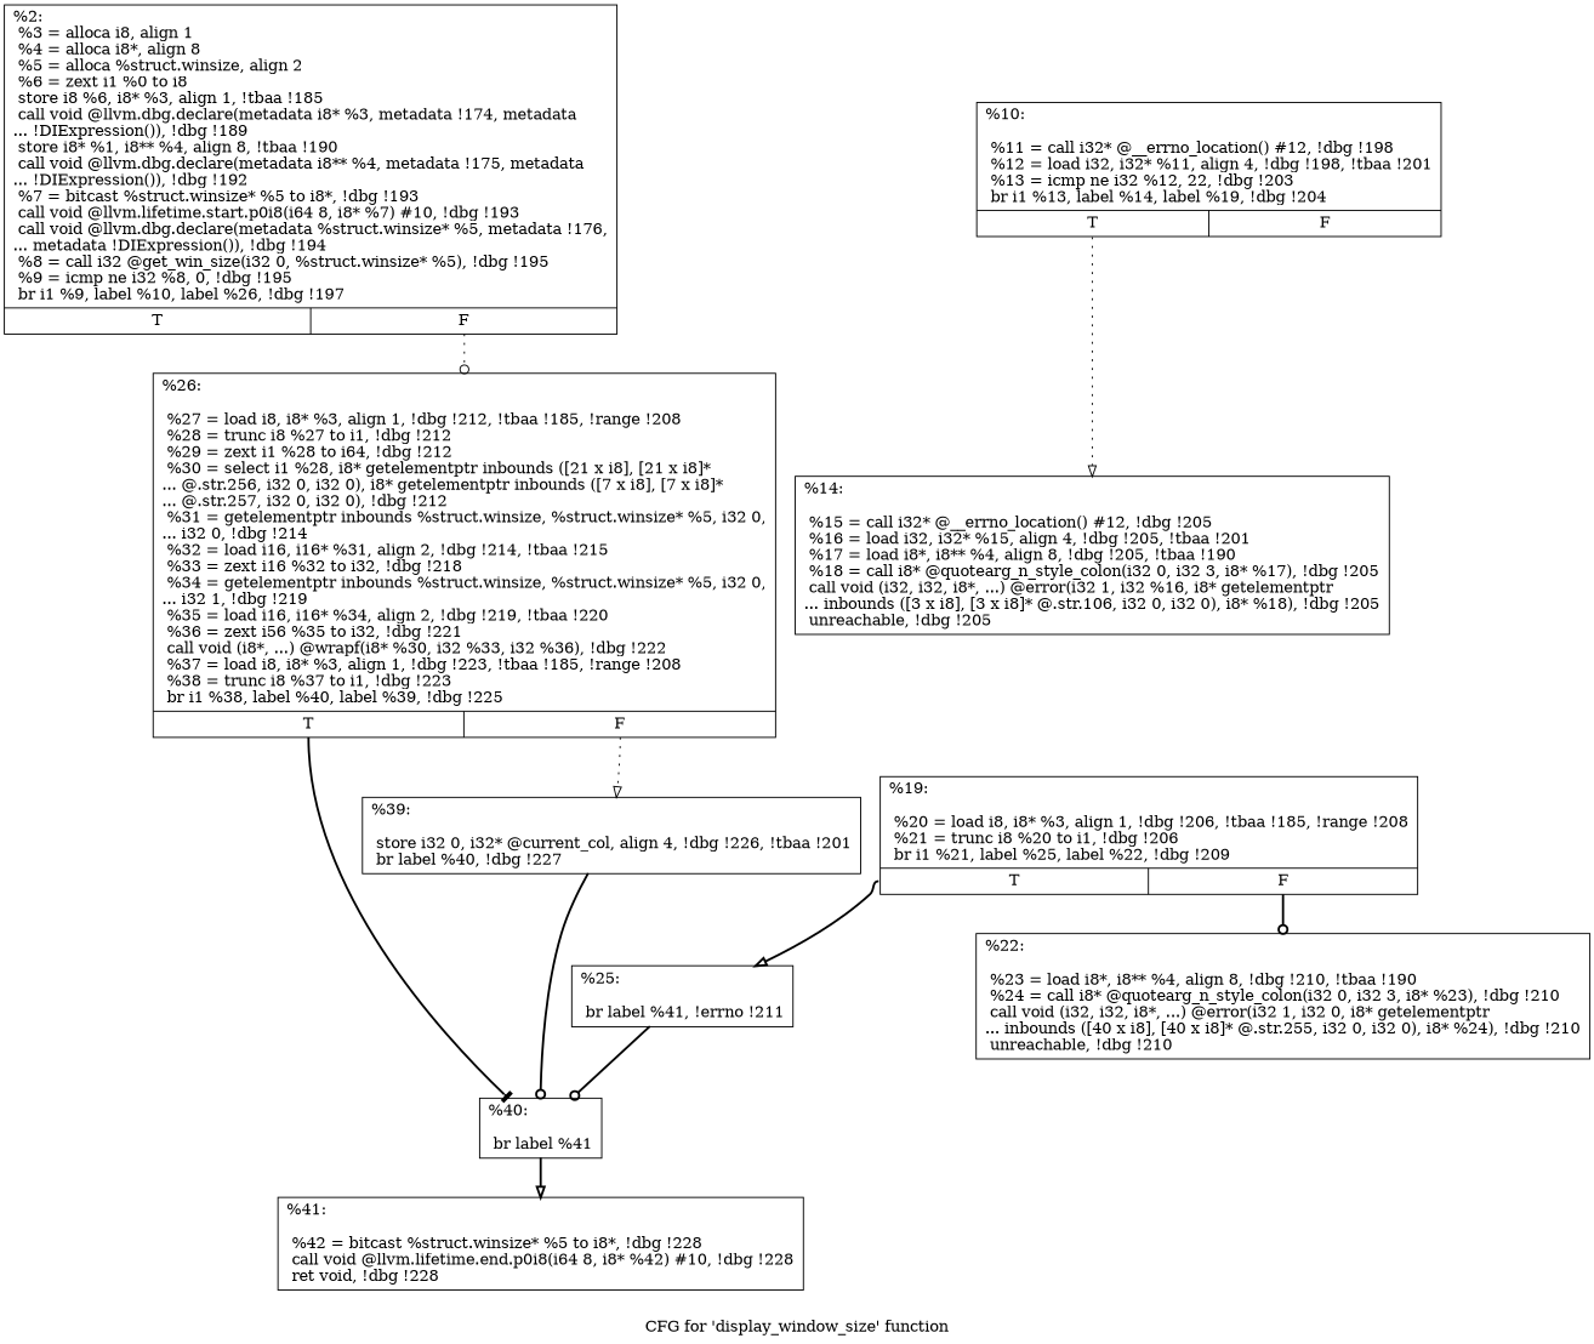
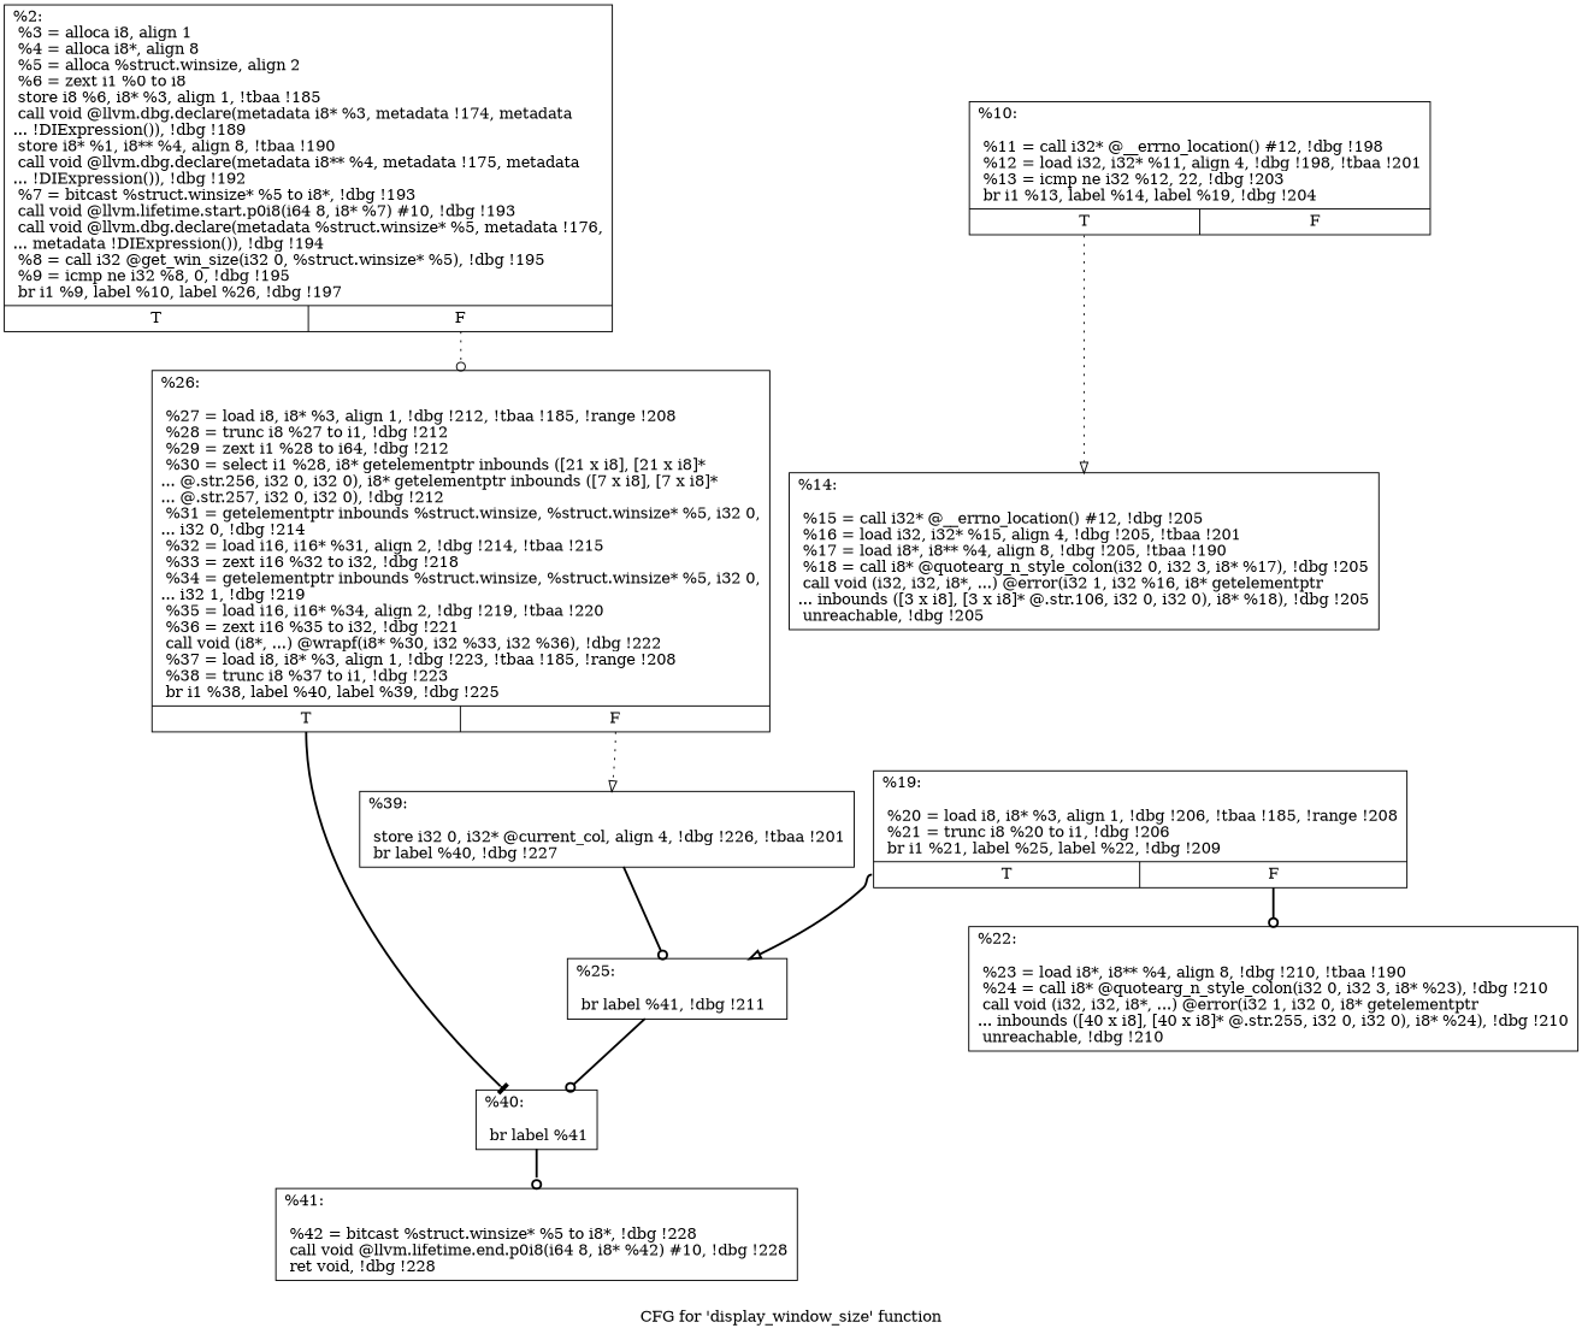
  digraph {
    label="CFG for 'display_window_size' function"
    node [shape=record]
    edge [arrowhead=odot style=bold tailport=s0]
    n1 [label="{%2:\l  %3 = alloca i8, align 1\l  %4 = alloca i8*, align 8\l  %5 = alloca %struct.winsize, align 2\l  %6 = zext i1 %0 to i8\l  store i8 %6, i8* %3, align 1, !tbaa !185\l  call void @llvm.dbg.declare(metadata i8* %3, metadata !174, metadata\l... !DIExpression()), !dbg !189\l  store i8* %1, i8** %4, align 8, !tbaa !190\l  call void @llvm.dbg.declare(metadata i8** %4, metadata !175, metadata\l... !DIExpression()), !dbg !192\l  %7 = bitcast %struct.winsize* %5 to i8*, !dbg !193\l  call void @llvm.lifetime.start.p0i8(i64 8, i8* %7) #10, !dbg !193\l  call void @llvm.dbg.declare(metadata %struct.winsize* %5, metadata !176,\l... metadata !DIExpression()), !dbg !194\l  %8 = call i32 @get_win_size(i32 0, %struct.winsize* %5), !dbg !195\l  %9 = icmp ne i32 %8, 0, !dbg !195\l  br i1 %9, label %10, label %26, !dbg !197\l|{<s0>T|<s1>F}}"]
-   n2 [label="{%26:\l\l  %27 = load i8, i8* %3, align 1, !dbg !212, !tbaa !185, !range !208\l  %28 = trunc i8 %27 to i1, !dbg !212\l  %29 = zext i1 %28 to i64, !dbg !212\l  %30 = select i1 %28, i8* getelementptr inbounds ([21 x i8], [21 x i8]*\l... @.str.256, i32 0, i32 0), i8* getelementptr inbounds ([7 x i8], [7 x i8]*\l... @.str.257, i32 0, i32 0), !dbg !212\l  %31 = getelementptr inbounds %struct.winsize, %struct.winsize* %5, i32 0,\l... i32 0, !dbg !214\l  %32 = load i16, i16* %31, align 2, !dbg !214, !tbaa !215\l  %33 = zext i16 %32 to i32, !dbg !218\l  %34 = getelementptr inbounds %struct.winsize, %struct.winsize* %5, i32 0,\l... i32 1, !dbg !219\l  %35 = load i16, i16* %34, align 2, !dbg !219, !tbaa !220\l  %36 = zext i56 %35 to i32, !dbg !221\l  call void (i8*, ...) @wrapf(i8* %30, i32 %33, i32 %36), !dbg !222\l  %37 = load i8, i8* %3, align 1, !dbg !223, !tbaa !185, !range !208\l  %38 = trunc i8 %37 to i1, !dbg !223\l  br i1 %38, label %40, label %39, !dbg !225\l|{<s0>T|<s1>F}}"]
+   n2 [label="{%26:\l\l  %27 = load i8, i8* %3, align 1, !dbg !212, !tbaa !185, !range !208\l  %28 = trunc i8 %27 to i1, !dbg !212\l  %29 = zext i1 %28 to i64, !dbg !212\l  %30 = select i1 %28, i8* getelementptr inbounds ([21 x i8], [21 x i8]*\l... @.str.256, i32 0, i32 0), i8* getelementptr inbounds ([7 x i8], [7 x i8]*\l... @.str.257, i32 0, i32 0), !dbg !212\l  %31 = getelementptr inbounds %struct.winsize, %struct.winsize* %5, i32 0,\l... i32 0, !dbg !214\l  %32 = load i16, i16* %31, align 2, !dbg !214, !tbaa !215\l  %33 = zext i16 %32 to i32, !dbg !218\l  %34 = getelementptr inbounds %struct.winsize, %struct.winsize* %5, i32 0,\l... i32 1, !dbg !219\l  %35 = load i16, i16* %34, align 2, !dbg !219, !tbaa !220\l  %36 = zext i16 %35 to i32, !dbg !221\l  call void (i8*, ...) @wrapf(i8* %30, i32 %33, i32 %36), !dbg !222\l  %37 = load i8, i8* %3, align 1, !dbg !223, !tbaa !185, !range !208\l  %38 = trunc i8 %37 to i1, !dbg !223\l  br i1 %38, label %40, label %39, !dbg !225\l|{<s0>T|<s1>F}}"]
    n3 [label="{%10:\l\l  %11 = call i32* @__errno_location() #12, !dbg !198\l  %12 = load i32, i32* %11, align 4, !dbg !198, !tbaa !201\l  %13 = icmp ne i32 %12, 22, !dbg !203\l  br i1 %13, label %14, label %19, !dbg !204\l|{<s0>T|<s1>F}}"]
    n4 [label="{%14:\l\l  %15 = call i32* @__errno_location() #12, !dbg !205\l  %16 = load i32, i32* %15, align 4, !dbg !205, !tbaa !201\l  %17 = load i8*, i8** %4, align 8, !dbg !205, !tbaa !190\l  %18 = call i8* @quotearg_n_style_colon(i32 0, i32 3, i8* %17), !dbg !205\l  call void (i32, i32, i8*, ...) @error(i32 1, i32 %16, i8* getelementptr\l... inbounds ([3 x i8], [3 x i8]* @.str.106, i32 0, i32 0), i8* %18), !dbg !205\l  unreachable, !dbg !205\l}"]
    n5 [label="{%40:\l\l  br label %41\l}"]
    n6 [label="{%39:\l\l  store i32 0, i32* @current_col, align 4, !dbg !226, !tbaa !201\l  br label %40, !dbg !227\l}"]
    n7 [label="{%19:\l\l  %20 = load i8, i8* %3, align 1, !dbg !206, !tbaa !185, !range !208\l  %21 = trunc i8 %20 to i1, !dbg !206\l  br i1 %21, label %25, label %22, !dbg !209\l|{<s0>T|<s1>F}}"]
-   n8 [label="{%25:\l\l  br label %41, !errno !211\l}"]
+   n8 [label="{%25:\l\l  br label %41, !dbg !211\l}"]
    n9 [label="{%22:\l\l  %23 = load i8*, i8** %4, align 8, !dbg !210, !tbaa !190\l  %24 = call i8* @quotearg_n_style_colon(i32 0, i32 3, i8* %23), !dbg !210\l  call void (i32, i32, i8*, ...) @error(i32 1, i32 0, i8* getelementptr\l... inbounds ([40 x i8], [40 x i8]* @.str.255, i32 0, i32 0), i8* %24), !dbg !210\l  unreachable, !dbg !210\l}"]
    n10 [label="{%41:\l\l  %42 = bitcast %struct.winsize* %5 to i8*, !dbg !228\l  call void @llvm.lifetime.end.p0i8(i64 8, i8* %42) #10, !dbg !228\l  ret void, !dbg !228\l}"]
    n1 -> n2 [style=dotted tailport=s1]
    n2 -> n5 [arrowhead=tee]
    n2 -> n6 [arrowhead=onormal style=dotted tailport=s1]
    n3 -> n4 [arrowhead=onormal style=dotted]
-   n5 -> n10 [arrowhead=onormal]
-   n6 -> n5
+   n5 -> n10
+   n6 -> n8
    n7 -> n8 [arrowhead=onormal]
    n7 -> n9 [tailport=s1]
    n8 -> n5
  }
